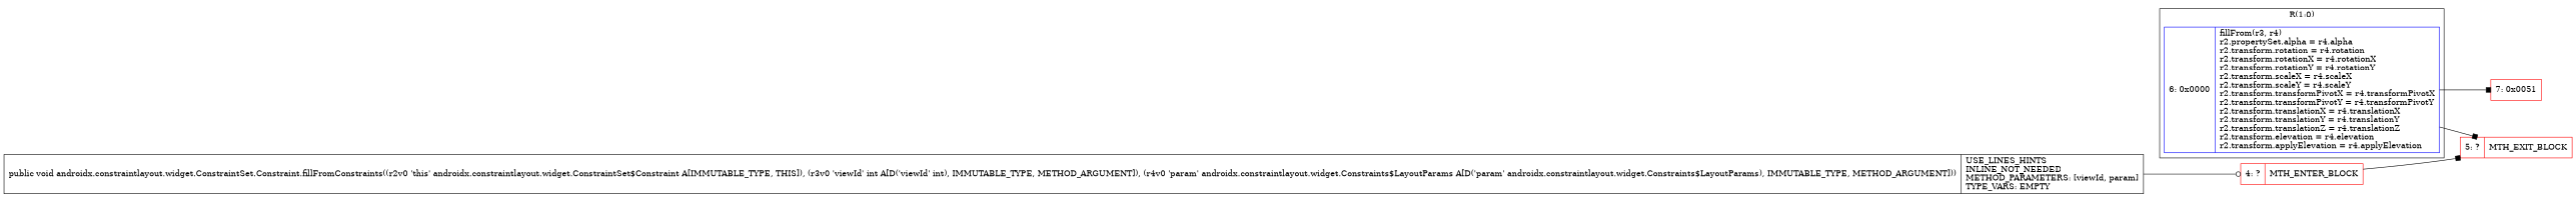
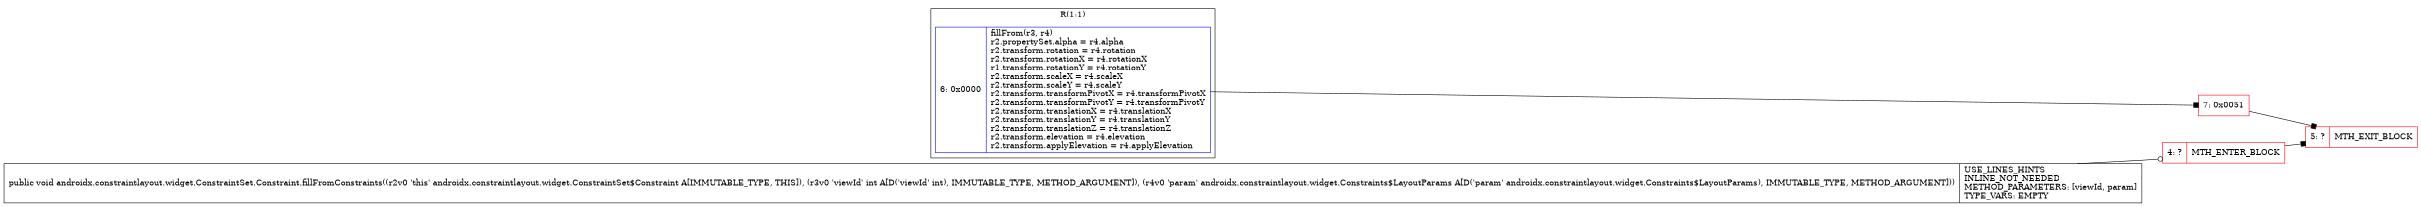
  digraph {
    rankdir=LR
    node [color=red shape=record]
    edge [arrowhead=box]
-   n1 [color=blue label="{6\:\ 0x0000|fillFrom(r3, r4)\lr2.propertySet.alpha = r4.alpha\lr2.transform.rotation = r4.rotation\lr2.transform.rotationX = r4.rotationX\lr2.transform.rotationY = r4.rotationY\lr2.transform.scaleX = r4.scaleX\lr2.transform.scaleY = r4.scaleY\lr2.transform.transformPivotX = r4.transformPivotX\lr2.transform.transformPivotY = r4.transformPivotY\lr2.transform.translationX = r4.translationX\lr2.transform.translationY = r4.translationY\lr2.transform.translationZ = r4.translationZ\lr2.transform.elevation = r4.elevation\lr2.transform.applyElevation = r4.applyElevation\l}"]
+   n1 [color=blue label="{6\:\ 0x0000|fillFrom(r3, r4)\lr2.propertySet.alpha = r4.alpha\lr2.transform.rotation = r4.rotation\lr2.transform.rotationX = r4.rotationX\lr1.transform.rotationY = r4.rotationY\lr2.transform.scaleX = r4.scaleX\lr2.transform.scaleY = r4.scaleY\lr2.transform.transformPivotX = r4.transformPivotX\lr2.transform.transformPivotY = r4.transformPivotY\lr2.transform.translationX = r4.translationX\lr2.transform.translationY = r4.translationY\lr2.transform.translationZ = r4.translationZ\lr2.transform.elevation = r4.elevation\lr2.transform.applyElevation = r4.applyElevation\l}"]
    n2 [label="{7\:\ 0x0051}"]
    n3 [label="{5\:\ ?|MTH_EXIT_BLOCK\l}"]
    n4 [label="{4\:\ ?|MTH_ENTER_BLOCK\l}"]
    n5 [label="{public void androidx.constraintlayout.widget.ConstraintSet.Constraint.fillFromConstraints((r2v0 'this' androidx.constraintlayout.widget.ConstraintSet$Constraint A[IMMUTABLE_TYPE, THIS]), (r3v0 'viewId' int A[D('viewId' int), IMMUTABLE_TYPE, METHOD_ARGUMENT]), (r4v0 'param' androidx.constraintlayout.widget.Constraints$LayoutParams A[D('param' androidx.constraintlayout.widget.Constraints$LayoutParams), IMMUTABLE_TYPE, METHOD_ARGUMENT]))  | USE_LINES_HINTS\lINLINE_NOT_NEEDED\lMETHOD_PARAMETERS: [viewId, param]\lTYPE_VARS: EMPTY\l}" color=""]
    subgraph cluster_1 {
-     label="R(1:0)"
+     label="R(1:1)"
      n1
    }
    n1 -> n2
-   n1 -> n3
+   n2 -> n3
    n4 -> n3
    n5 -> n4 [arrowhead=odot]
  }
